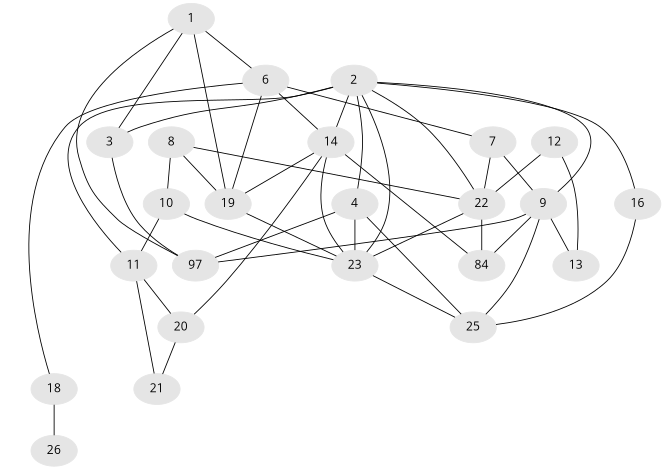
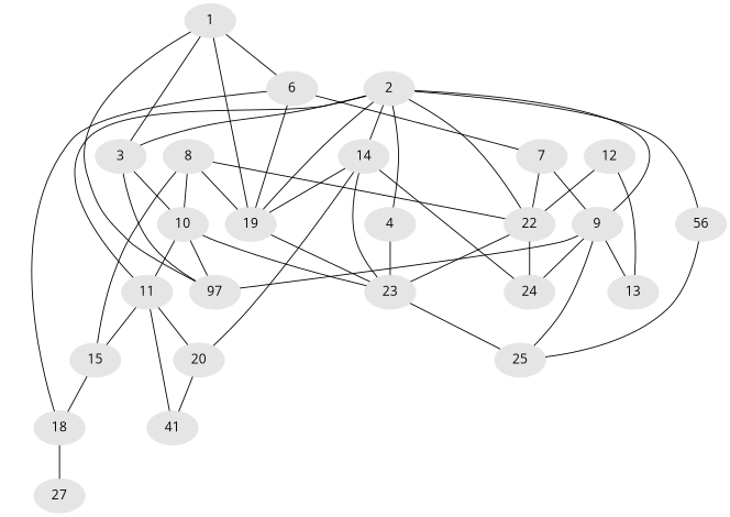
  graph {
    fontname="Open Sans"
    node [color=gray90 fontname="Open Sans" style=filled]
    edge [fontname="Open Sans" weight=1.0]
    1
    3
    6
    n4 [label=97]
    19
    10
    14
    7
    18
    23
    2
    4
    9
    11
-   16
+   16 [label=56]
    22
    25
    13
-   24 [label=84]
-   21
+   24
+   21 [label=41]
+   15
    20
-   26
+   26 [label=27]
    8
    12
    1 -- 3
    1 -- 6
    1 -- n4
    1 -- 19
    3 -- n4
+   3 -- 10
    6 -- 19
-   6 -- 14
    6 -- 7
    6 -- 18
    19 -- 23
-   4 -- n4
+   10 -- n4
    10 -- 23
    10 -- 11 [weight=2.0]
    14 -- 19
    14 -- 23
    14 -- 24
    14 -- 20
    7 -- 9
    7 -- 22
    18 -- 26
    23 -- 25
    2 -- 3
-   2 -- 23
+   2 -- 19
    2 -- 14
    2 -- 4
    2 -- 9
    2 -- 11 [weight=2.0]
    2 -- 16
    2 -- 22
    4 -- 23
-   4 -- 25
    9 -- n4
    9 -- 25
    9 -- 13 [weight=2.0]
    9 -- 24
    11 -- 21
+   11 -- 15
    11 -- 20
    16 -- 25
    22 -- 23
    22 -- 24 [weight=2.0]
+   15 -- 18
    20 -- 21
    8 -- 19
    8 -- 10
    8 -- 22 [weight=2.0]
+   8 -- 15
    12 -- 22
    12 -- 13
  }
